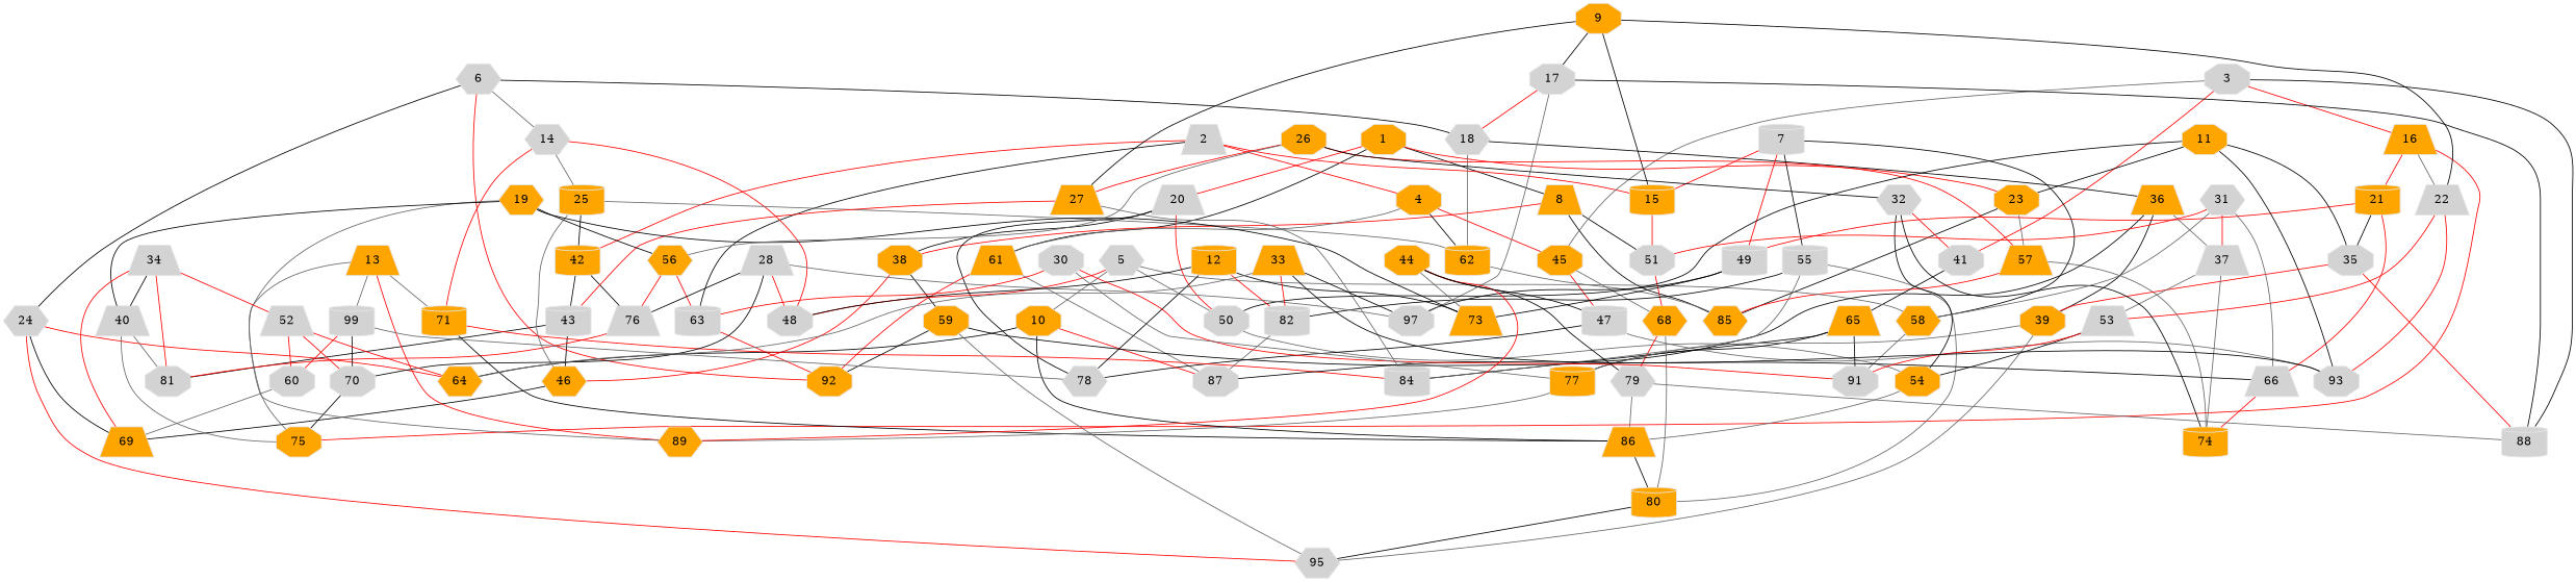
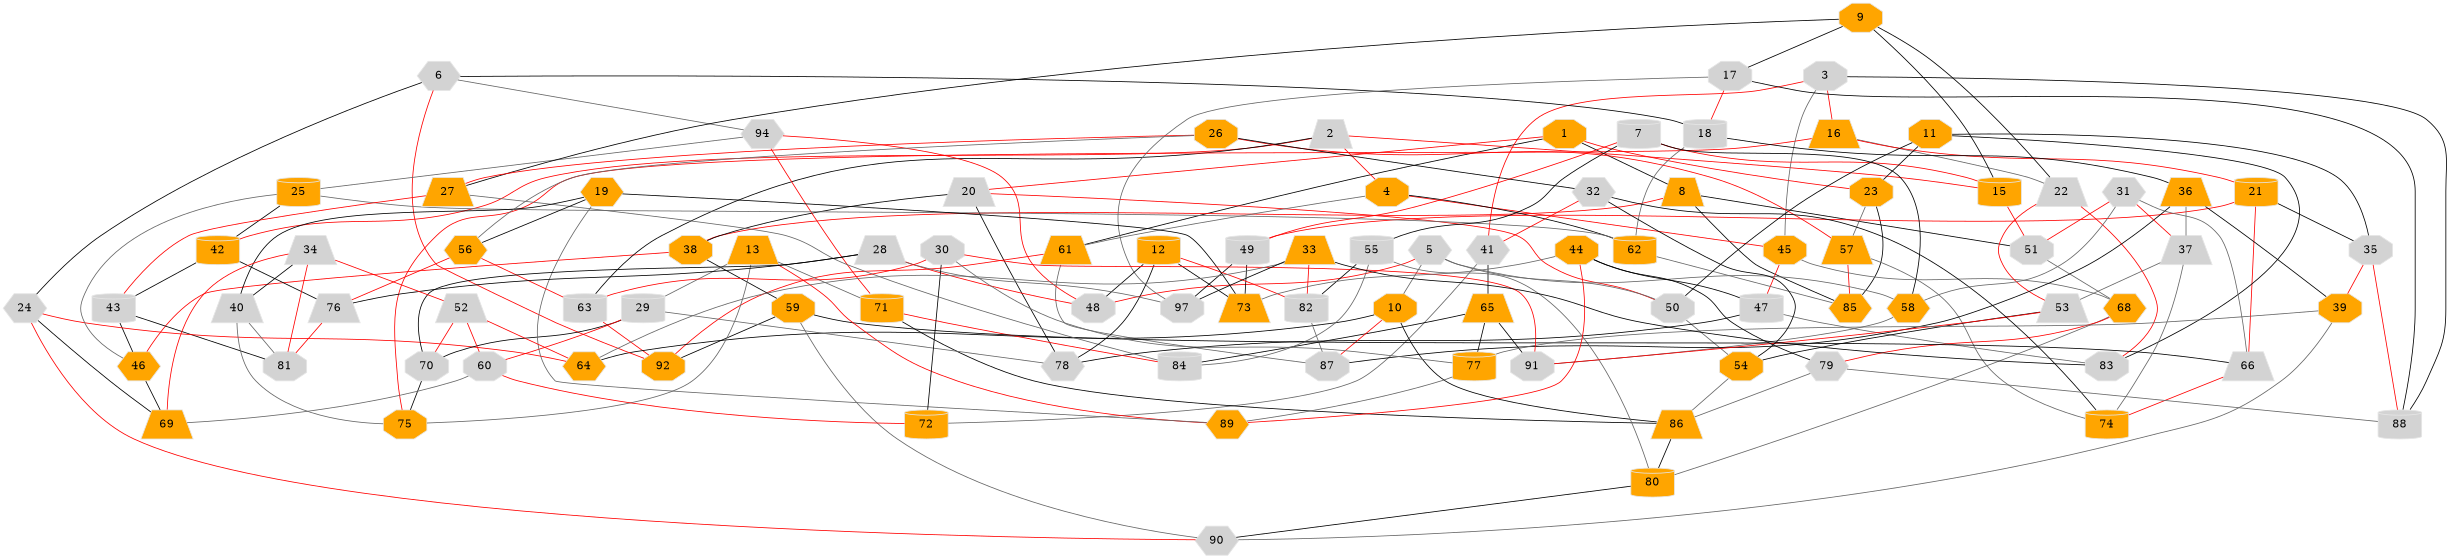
  graph {
    node [color=gray90 fillcolor=orange shape=octagon style=filled]
    edge [color=black]
    1
    8 [shape=trapezium]
    20 [fillcolor=lightgrey shape=trapezium]
    23
    61 [shape=trapezium]
    38
    51 [fillcolor=lightgrey]
    85 [shape=hexagon]
    50 [fillcolor=lightgrey]
    78 [fillcolor=lightgrey shape=hexagon]
    57 [shape=trapezium]
    92
    87 [fillcolor=lightgrey]
    2 [fillcolor=lightgrey shape=trapezium]
    4
    15 [shape=cylinder]
    42 [shape=cylinder]
    63 [fillcolor=lightgrey shape=cylinder]
    45
    62 [shape=cylinder]
    43 [fillcolor=lightgrey shape=cylinder]
    76 [fillcolor=lightgrey shape=trapezium]
    16 [shape=trapezium]
    3 [fillcolor=lightgrey]
-   41 [fillcolor=lightgrey]
+   41 [fillcolor=lightgrey shape=hexagon]
    88 [fillcolor=lightgrey shape=cylinder]
    22 [fillcolor=lightgrey shape=trapezium]
    75
    21 [shape=cylinder]
+   72 [shape=cylinder]
    65 [shape=trapezium]
    47 [fillcolor=lightgrey shape=cylinder]
    68 [shape=hexagon]
    5 [fillcolor=lightgrey shape=hexagon]
    10
    48 [fillcolor=lightgrey]
    58 [shape=hexagon]
    64 [shape=hexagon]
    86 [shape=trapezium]
    54
    91 [fillcolor=lightgrey]
    6 [fillcolor=lightgrey shape=hexagon]
-   14 [fillcolor=lightgrey shape=hexagon]
-   18 [fillcolor=lightgrey shape=hexagon]
+   14 [fillcolor=lightgrey shape=hexagon label=94]
+   18 [fillcolor=lightgrey shape=cylinder]
    24 [fillcolor=lightgrey shape=hexagon]
    71 [shape=cylinder]
    25 [shape=cylinder]
    36 [shape=trapezium]
    69 [shape=trapezium]
-   90 [fillcolor=lightgrey shape=hexagon label=95]
+   90 [fillcolor=lightgrey shape=hexagon]
    7 [fillcolor=lightgrey shape=cylinder]
    49 [fillcolor=lightgrey shape=cylinder]
    55 [fillcolor=lightgrey shape=cylinder]
    73 [shape=trapezium]
    n55 [fillcolor=lightgrey label=97]
    82 [fillcolor=lightgrey shape=cylinder]
    84 [fillcolor=lightgrey shape=cylinder]
    80 [shape=cylinder]
    46 [shape=hexagon]
    59
    9
    17 [fillcolor=lightgrey]
    27 [shape=trapezium]
-   83 [fillcolor=lightgrey label=93]
+   83 [fillcolor=lightgrey]
    53 [fillcolor=lightgrey shape=trapezium]
    11
    35 [fillcolor=lightgrey]
    39
    12 [shape=cylinder]
    13 [shape=trapezium]
-   29 [fillcolor=lightgrey shape=cylinder label=99]
+   29 [fillcolor=lightgrey shape=cylinder]
    89 [shape=hexagon]
    70 [fillcolor=lightgrey]
    60 [fillcolor=lightgrey]
    66 [fillcolor=lightgrey shape=trapezium]
    37 [fillcolor=lightgrey shape=trapezium]
    19 [shape=hexagon]
    40 [fillcolor=lightgrey shape=trapezium]
    56 [shape=hexagon]
    81 [fillcolor=lightgrey]
    74 [shape=cylinder]
    26
    32 [fillcolor=lightgrey shape=hexagon]
    28 [fillcolor=lightgrey shape=trapezium]
    30 [fillcolor=lightgrey]
    77 [shape=cylinder]
    31 [fillcolor=lightgrey shape=hexagon]
    33 [shape=trapezium]
    34 [fillcolor=lightgrey shape=trapezium]
    52 [fillcolor=lightgrey shape=trapezium]
    44
    79 [fillcolor=lightgrey shape=hexagon]
    1 -- 8
    1 -- 20 [color=red]
    1 -- 23 [color=red]
    1 -- 61
    8 -- 38 [color=red]
    8 -- 51
    8 -- 85
    20 -- 38
    20 -- 50 [color=red]
    20 -- 78
    23 -- 85
    23 -- 57 [color=gray40]
    61 -- 92 [color=red]
    61 -- 87 [color=gray40]
    38 -- 46 [color=red]
    38 -- 59
-   51 -- 68 [color=red]
+   51 -- 68 [color=gray40]
    50 -- 54 [color=gray40]
    57 -- 85 [color=red]
    57 -- 74 [color=gray40]
    2 -- 4 [color=red]
    2 -- 15 [color=red]
    2 -- 42 [color=red]
    2 -- 63
    4 -- 61 [color=gray40]
    4 -- 45 [color=red]
    4 -- 62
    15 -- 51 [color=red]
    42 -- 43
    42 -- 76
    63 -- 92 [color=red]
    45 -- 47 [color=red]
    45 -- 68 [color=gray40]
    62 -- 85 [color=gray40]
    43 -- 46
    43 -- 81
    76 -- 81 [color=red]
    16 -- 22 [color=gray40]
    16 -- 75 [color=red]
    16 -- 21 [color=red]
    3 -- 45 [color=gray40]
    3 -- 16 [color=red]
    3 -- 41 [color=red]
    3 -- 88
+   41 -- 72 [color=gray40]
    41 -- 65
    22 -- 83 [color=red]
    22 -- 53 [color=red]
    21 -- 49 [color=red]
    21 -- 35
    21 -- 66 [color=red]
    65 -- 91
    65 -- 84
    65 -- 77
    47 -- 78
    47 -- 83 [color=gray40]
    68 -- 80 [color=gray40]
    68 -- 79 [color=red]
    5 -- 50 [color=gray40]
    5 -- 10 [color=gray40]
    5 -- 48 [color=red]
    5 -- 58 [color=gray40]
    10 -- 87 [color=red]
    10 -- 64
    10 -- 86
    58 -- 91 [color=gray40]
    86 -- 80
    54 -- 86 [color=gray40]
    6 -- 92 [color=red]
    6 -- 14 [color=gray40]
    6 -- 18
    6 -- 24
    14 -- 48 [color=red]
    14 -- 71 [color=red]
    14 -- 25 [color=gray40]
    18 -- 62 [color=gray40]
    18 -- 36
    24 -- 64 [color=red]
    24 -- 69
    24 -- 90 [color=red]
    71 -- 86
    71 -- 84 [color=red]
    25 -- 42
    25 -- 62 [color=gray40]
    25 -- 46 [color=gray40]
    36 -- 87
    36 -- 39
    36 -- 37 [color=gray40]
    7 -- 15 [color=red]
    7 -- 58
    7 -- 49 [color=red]
    7 -- 55
    49 -- 73
    49 -- n55
    55 -- 82
    55 -- 84 [color=gray40]
    55 -- 80 [color=gray40]
    82 -- 87 [color=gray40]
    80 -- 90
    46 -- 69
    59 -- 92
    59 -- 90 [color=gray40]
    59 -- 66
    9 -- 15
    9 -- 22
    9 -- 17
    9 -- 27
    17 -- 88
    17 -- 18 [color=red]
    17 -- n55 [color=gray40]
    27 -- 43 [color=red]
    27 -- 84 [color=gray40]
    53 -- 54
    53 -- 91 [color=red]
    11 -- 23
    11 -- 50
    11 -- 83
    11 -- 35
    35 -- 88 [color=red]
    35 -- 39 [color=red]
    39 -- 90 [color=gray40]
    39 -- 77 [color=gray40]
    12 -- 78
    12 -- 48
    12 -- 73
    12 -- 82 [color=red]
    13 -- 75 [color=gray40]
    13 -- 71 [color=gray40]
    13 -- 29 [color=gray40]
    13 -- 89 [color=red]
    29 -- 78 [color=gray40]
    29 -- 70
    29 -- 60 [color=red]
    70 -- 75
+   60 -- 72 [color=red]
    60 -- 69 [color=gray40]
    66 -- 74 [color=red]
    37 -- 53 [color=gray40]
    37 -- 74 [color=gray40]
    19 -- 73
    19 -- 89 [color=gray40]
    19 -- 40
    19 -- 56
    40 -- 75 [color=gray40]
    40 -- 81 [color=gray40]
    56 -- 63 [color=red]
    56 -- 76 [color=red]
    26 -- 57 [color=red]
    26 -- 27 [color=red]
    26 -- 56 [color=gray40]
    26 -- 32
    32 -- 41 [color=red]
    32 -- 54
    32 -- 74
    28 -- 76
    28 -- 48 [color=red]
    28 -- n55 [color=gray40]
    28 -- 70
    30 -- 63 [color=red]
+   30 -- 72
    30 -- 91 [color=red]
    30 -- 77 [color=gray40]
    77 -- 89 [color=gray40]
    31 -- 51 [color=red]
    31 -- 58 [color=gray40]
    31 -- 66 [color=gray40]
    31 -- 37 [color=red]
    33 -- 64 [color=gray40]
    33 -- n55
    33 -- 82 [color=red]
    33 -- 83
    34 -- 69 [color=red]
    34 -- 40
    34 -- 81 [color=red]
    34 -- 52 [color=red]
    52 -- 64 [color=red]
    52 -- 70 [color=red]
    52 -- 60 [color=red]
    44 -- 47
    44 -- 73 [color=gray40]
    44 -- 89 [color=red]
    44 -- 79
    79 -- 88 [color=gray40]
    79 -- 86 [color=gray40]
  }
